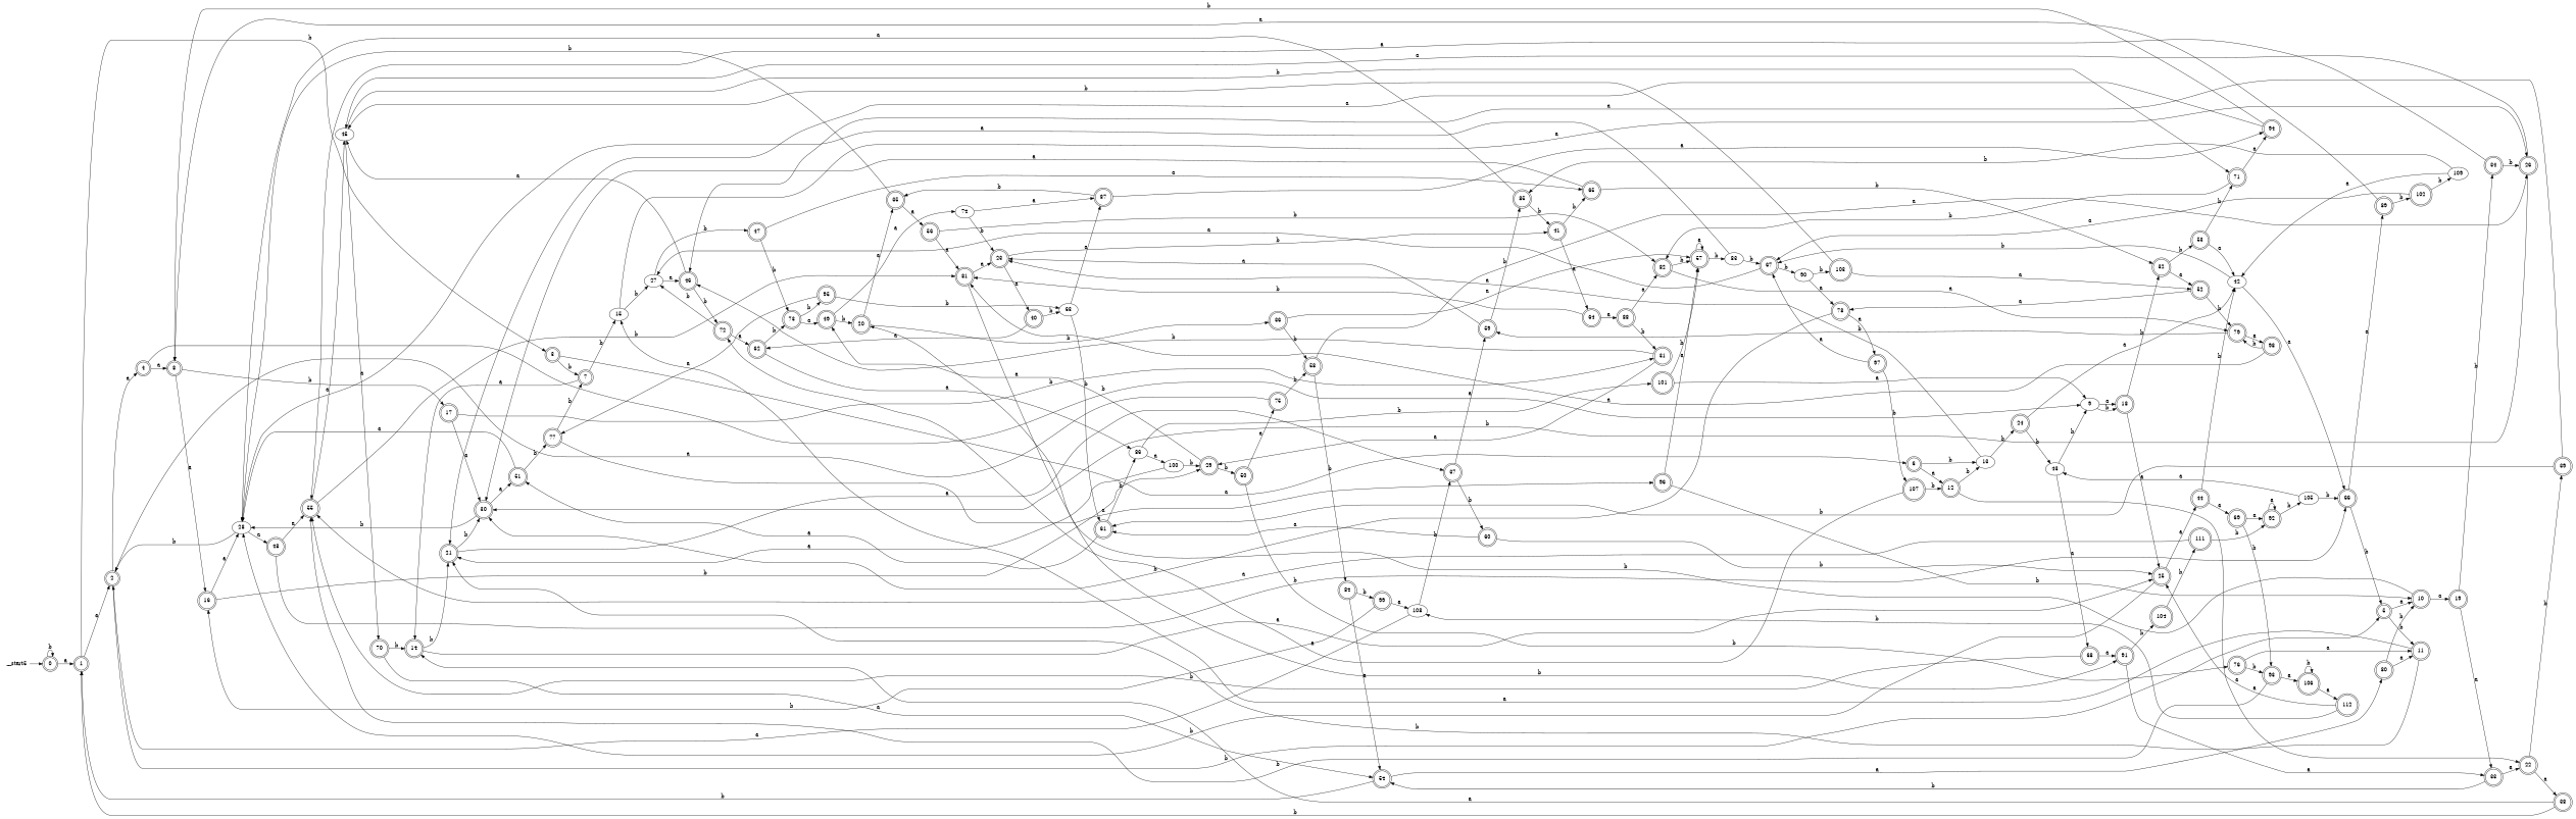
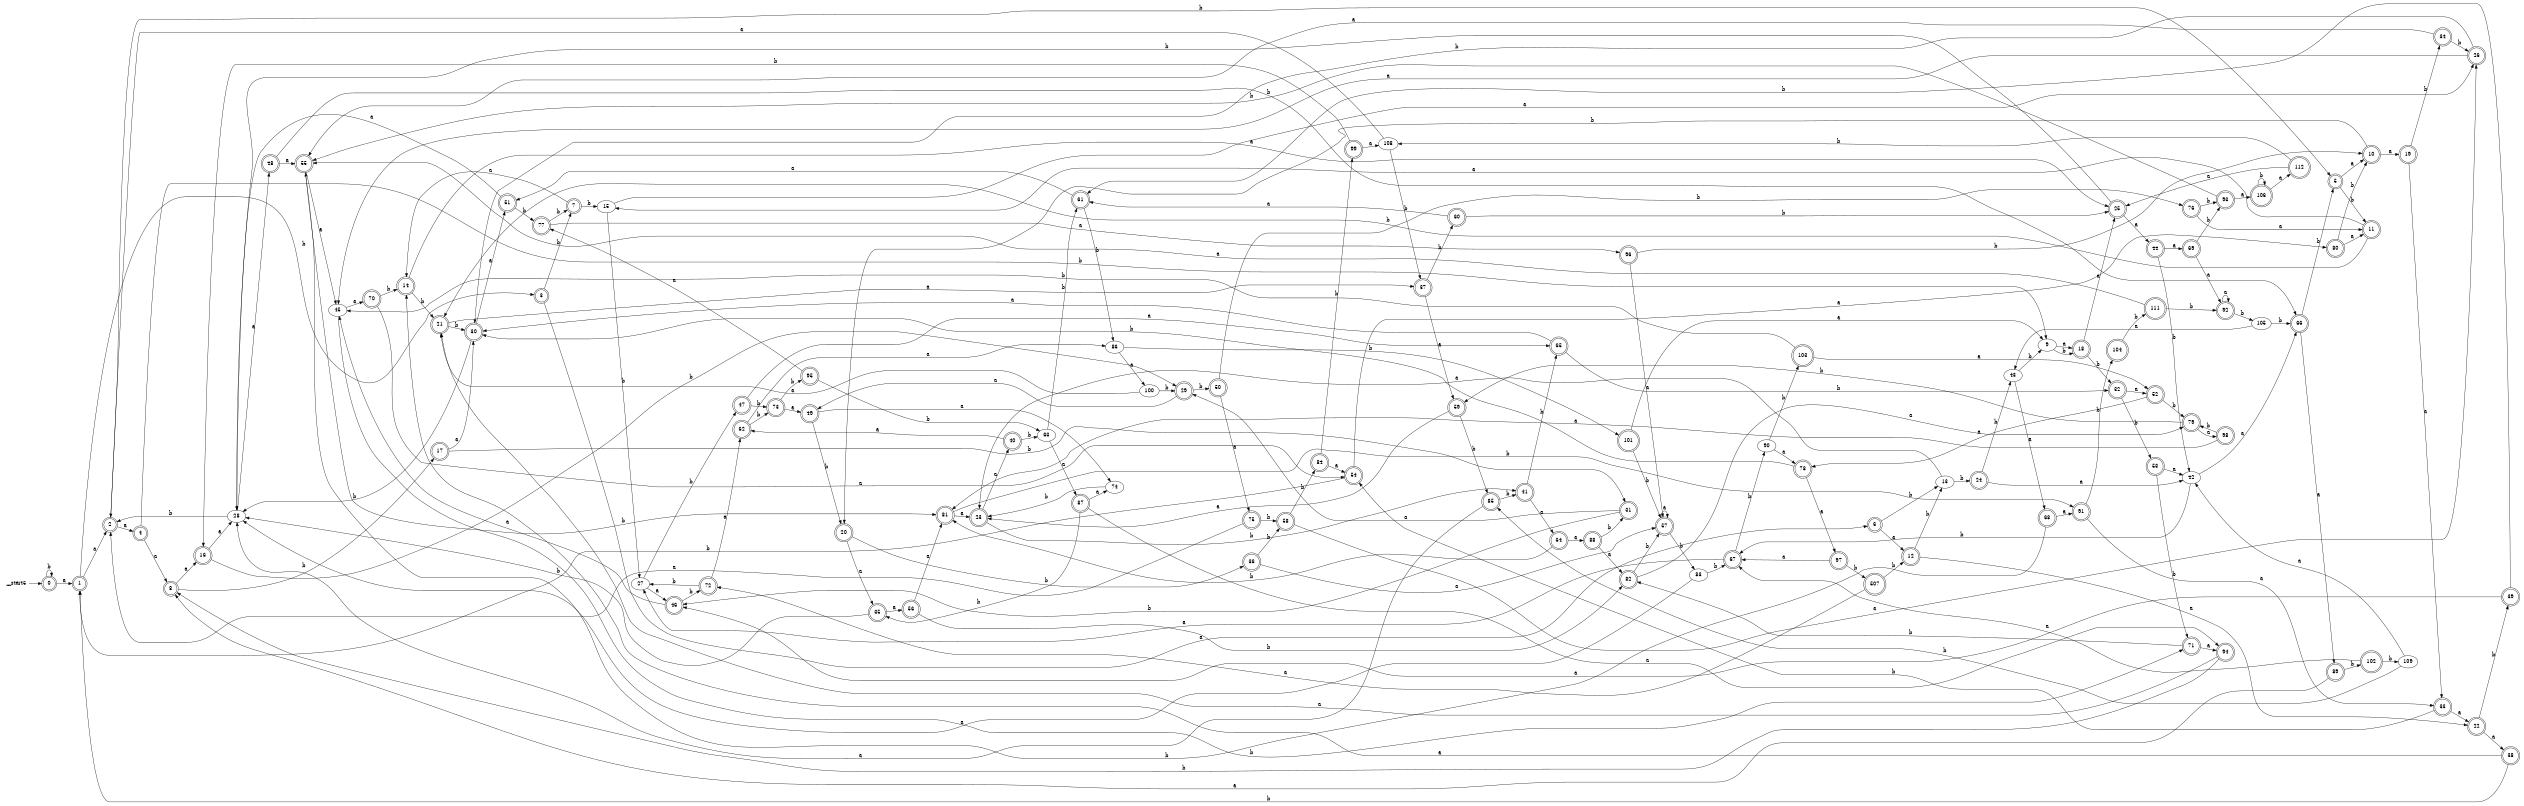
  digraph {
    rankdir=LR
    node [shape=doublecircle]
    n1 [label=__start5 shape=none]
    0
    1
    2
    3
    4
    5
    6
    7
    8
    9 [shape=""]
    10
    11
    12
    13 [shape=""]
    14
    15 [shape=""]
    16
    17
    18
    19
    20
    21
    22
    23
    24
    25
    26
    27 [shape=""]
    28 [shape=ellipse]
    29
    30
    31
    32
    33
    34
    35
    36
    37
    38
    39
    40
    41
    42 [shape=""]
    43 [shape=""]
    44
    45 [shape=""]
    46
    47
    48
    49
    50
    51
    52
    53
    54
    55
    56
    57
    58
    59
    60
    61
    62
    63 [shape=""]
    64
    65
    66
    67
    68
    69
    70
    71
    72
    73
    74 [shape=""]
    75
    76
    77
    78
    79
    80
    81
    82
    83 [shape=""]
    84
    85
    86 [shape=""]
    87
    88
    89
    90 [shape=""]
    91
    92
    93
    94
    95
    96
    97
    98
    99
    100 [shape=""]
    101
    102
    103
    104
    105 [shape=""]
    106
-   107
+   107 [label=507]
    108 [shape=""]
    109 [shape=""]
    111
    112
    n1 -> 0
    0 -> 0 [label=b]
    0 -> 1 [label=a]
    1 -> 2 [label=a]
    1 -> 3 [label=b]
    2 -> 4 [label=a]
    2 -> 5 [label=b]
    3 -> 6 [label=a]
    3 -> 7 [label=b]
    4 -> 8 [label=a]
    4 -> 9 [label=b]
    5 -> 10 [label=a]
    5 -> 11 [label=b]
    6 -> 12 [label=a]
    6 -> 13 [label=b]
    7 -> 14 [label=a]
    7 -> 15 [label=b]
    8 -> 16 [label=a]
    8 -> 17 [label=b]
    9 -> 18 [label=a]
    9 -> 18 [label=b]
    10 -> 19 [label=a]
    10 -> 20 [label=b]
    11 -> 15 [label=a]
    11 -> 21 [label=b]
    12 -> 13 [label=b]
    12 -> 22 [label=a]
    13 -> 23 [label=a]
    13 -> 24 [label=b]
    14 -> 21 [label=b]
    14 -> 25 [label=a]
    15 -> 26 [label=a]
    15 -> 27 [label=b]
    16 -> 28 [label=a]
    16 -> 29 [label=b]
    17 -> 30 [label=a]
    17 -> 31 [label=b]
    18 -> 25 [label=a]
    18 -> 32 [label=b]
    19 -> 33 [label=a]
    19 -> 34 [label=b]
    20 -> 35 [label=a]
    20 -> 36 [label=b]
    21 -> 30 [label=b]
    21 -> 37 [label=a]
    22 -> 38 [label=a]
    22 -> 39 [label=b]
    23 -> 40 [label=a]
    23 -> 41 [label=b]
    24 -> 42 [label=a]
    24 -> 43 [label=b]
    25 -> 28 [label=b]
    25 -> 44 [label=a]
    26 -> 30 [label=b]
    26 -> 45 [label=a]
    27 -> 46 [label=a]
    27 -> 47 [label=b]
    28 -> 2 [label=b]
    28 -> 48 [label=a]
    29 -> 49 [label=a]
    29 -> 50 [label=b]
    30 -> 28 [label=b]
    30 -> 51 [label=a]
    31 -> 29 [label=a]
    31 -> 46 [label=b]
    32 -> 52 [label=a]
    32 -> 53 [label=b]
    33 -> 22 [label=a]
    33 -> 54 [label=b]
    34 -> 26 [label=b]
    34 -> 55 [label=a]
    35 -> 28 [label=b]
    35 -> 56 [label=a]
    36 -> 57 [label=a]
    36 -> 58 [label=b]
    37 -> 59 [label=a]
    37 -> 60 [label=b]
    38 -> 1 [label=b]
    38 -> 14 [label=a]
    39 -> 46 [label=a]
    39 -> 61 [label=b]
    40 -> 62 [label=a]
    40 -> 63 [label=b]
    41 -> 64 [label=a]
    41 -> 65 [label=b]
    42 -> 66 [label=a]
    42 -> 67 [label=b]
    43 -> 9 [label=b]
    43 -> 68 [label=a]
    44 -> 42 [label=b]
    44 -> 69 [label=a]
    45 -> 70 [label=a]
    45 -> 71 [label=b]
    46 -> 45 [label=a]
    46 -> 72 [label=b]
    47 -> 65 [label=a]
    47 -> 73 [label=b]
    48 -> 55 [label=a]
    48 -> 66 [label=b]
    49 -> 20 [label=b]
    49 -> 74 [label=a]
    50 -> 75 [label=a]
    50 -> 76 [label=b]
    51 -> 28 [label=a]
    51 -> 77 [label=b]
    52 -> 78 [label=a]
    52 -> 79 [label=b]
    53 -> 42 [label=a]
    53 -> 71 [label=b]
    54 -> 1 [label=b]
    54 -> 80 [label=a]
    55 -> 45 [label=a]
    55 -> 81 [label=b]
    56 -> 81 [label=a]
    56 -> 82 [label=b]
    57 -> 57 [label=a]
    57 -> 83 [label=b]
    58 -> 26 [label=a]
    58 -> 84 [label=b]
    59 -> 23 [label=a]
    59 -> 85 [label=b]
    60 -> 25 [label=b]
    60 -> 61 [label=a]
    61 -> 51 [label=a]
    61 -> 86 [label=b]
    62 -> 73 [label=b]
    62 -> 86 [label=a]
    63 -> 61 [label=b]
    63 -> 87 [label=a]
    64 -> 81 [label=b]
    64 -> 88 [label=a]
    65 -> 30 [label=a]
    65 -> 32 [label=b]
    66 -> 5 [label=b]
    66 -> 89 [label=a]
    67 -> 27 [label=a]
    67 -> 90 [label=b]
    68 -> 55 [label=b]
    68 -> 91 [label=a]
    69 -> 92 [label=a]
    69 -> 93 [label=b]
    70 -> 14 [label=b]
    70 -> 54 [label=a]
    71 -> 82 [label=b]
    71 -> 94 [label=a]
    72 -> 27 [label=b]
    72 -> 62 [label=a]
    73 -> 49 [label=a]
    73 -> 95 [label=b]
    74 -> 23 [label=b]
-   74 -> 87 [label=a]
+   87 -> 74 [label=a]
    75 -> 2 [label=a]
    75 -> 58 [label=b]
    76 -> 11 [label=a]
    76 -> 93 [label=b]
    77 -> 7 [label=b]
    77 -> 96 [label=a]
    78 -> 30 [label=b]
    78 -> 97 [label=a]
    79 -> 59 [label=b]
    79 -> 98 [label=a]
    80 -> 10 [label=b]
    80 -> 11 [label=a]
    81 -> 23 [label=a]
    81 -> 91 [label=b]
    82 -> 57 [label=b]
    82 -> 79 [label=a]
    83 -> 28 [label=a]
    83 -> 67 [label=b]
    84 -> 54 [label=a]
    84 -> 99 [label=b]
    85 -> 28 [label=a]
    85 -> 41 [label=b]
    86 -> 100 [label=a]
    86 -> 101 [label=b]
    87 -> 35 [label=b]
    87 -> 94 [label=a]
    88 -> 31 [label=b]
    88 -> 82 [label=a]
    89 -> 8 [label=a]
    89 -> 102 [label=b]
    90 -> 78 [label=a]
    90 -> 103 [label=b]
    91 -> 33 [label=a]
    91 -> 104 [label=b]
    92 -> 92 [label=a]
    92 -> 105 [label=b]
    93 -> 55 [label=b]
    93 -> 106 [label=a]
    94 -> 8 [label=b]
    94 -> 21 [label=a]
    95 -> 63 [label=b]
    95 -> 77 [label=a]
    96 -> 10 [label=b]
    96 -> 57 [label=a]
    97 -> 67 [label=a]
    97 -> 107 [label=b]
    98 -> 79 [label=b]
    98 -> 81 [label=a]
    99 -> 16 [label=b]
    99 -> 108 [label=a]
    100 -> 21 [label=a]
    100 -> 29 [label=b]
    101 -> 9 [label=a]
    101 -> 57 [label=b]
    102 -> 67 [label=a]
    102 -> 109 [label=b]
    103 -> 45 [label=b]
    103 -> 52 [label=a]
    104 -> 111 [label=b]
    105 -> 43 [label=a]
    105 -> 66 [label=b]
    106 -> 106 [label=b]
    106 -> 112 [label=a]
    107 -> 12 [label=b]
    107 -> 72 [label=a]
    108 -> 2 [label=a]
    108 -> 37 [label=b]
    109 -> 42 [label=a]
    109 -> 85 [label=b]
    111 -> 55 [label=a]
    111 -> 92 [label=b]
    112 -> 25 [label=a]
    112 -> 108 [label=b]
  }
